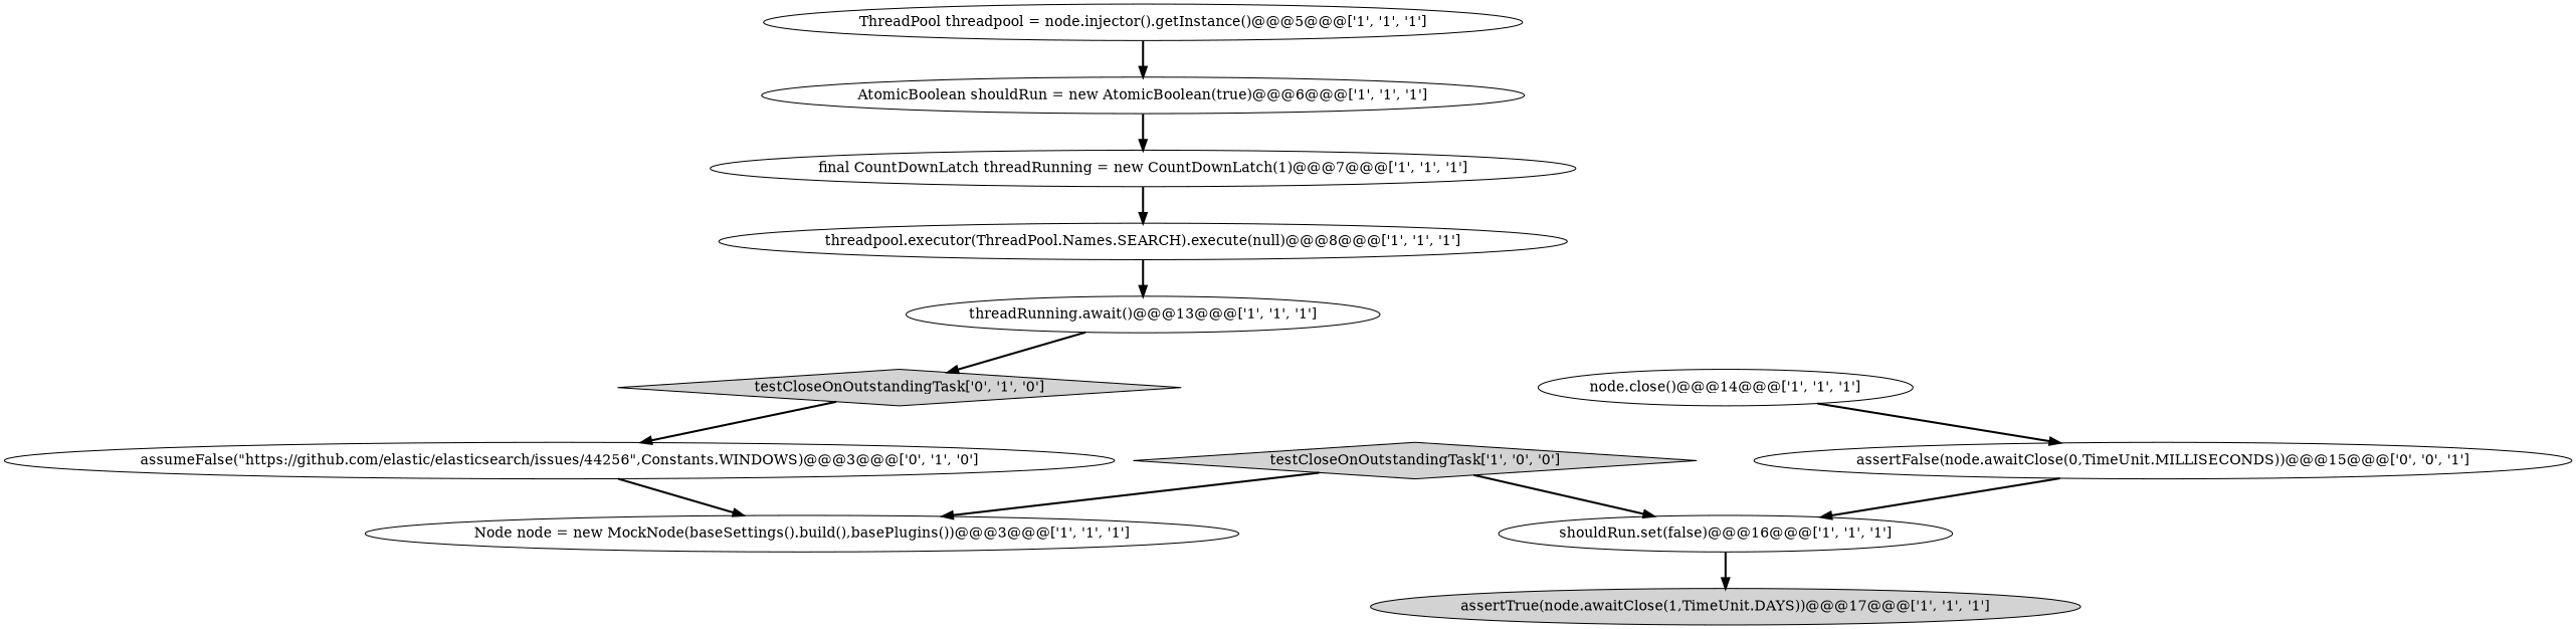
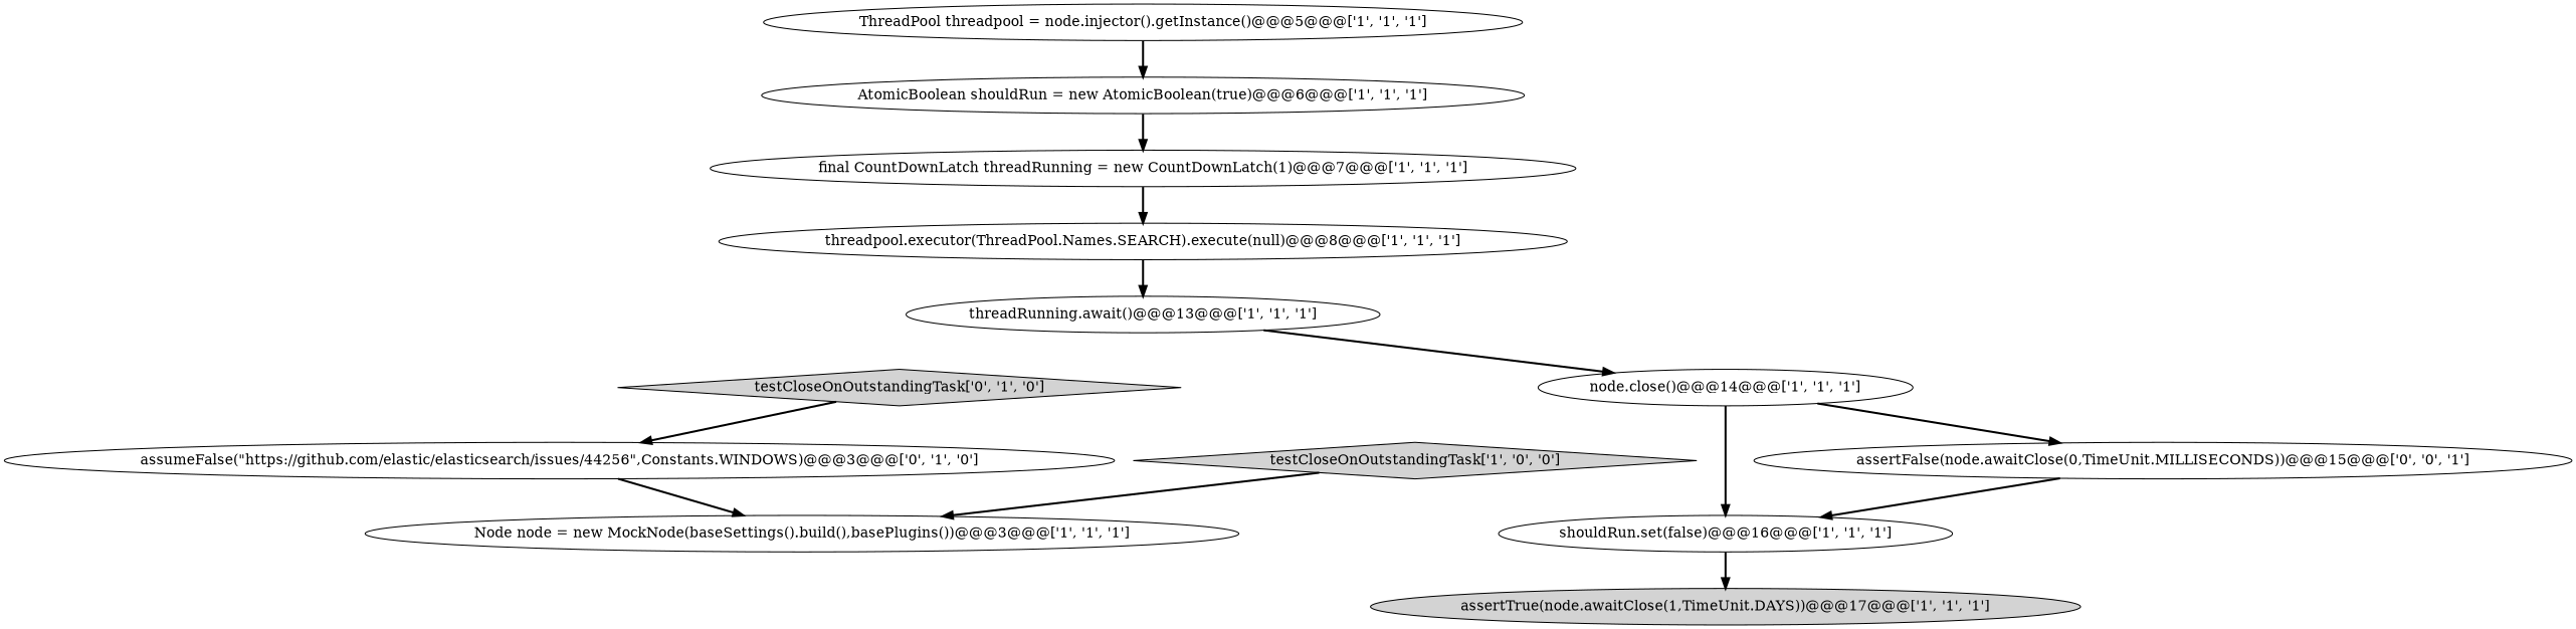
  digraph {
    node [fillcolor=white shape=ellipse style=filled]
    edge [style=bold]
    n1 [fillcolor=lightgray label="testCloseOnOutstandingTask['0', '1', '0']" shape=diamond]
    n2 [label="assumeFalse(\"https://github.com/elastic/elasticsearch/issues/44256\",Constants.WINDOWS)@@@3@@@['0', '1', '0']"]
    n3 [label="Node node = new MockNode(baseSettings().build(),basePlugins())@@@3@@@['1', '1', '1']"]
    n4 [label="final CountDownLatch threadRunning = new CountDownLatch(1)@@@7@@@['1', '1', '1']"]
    n5 [label="threadpool.executor(ThreadPool.Names.SEARCH).execute(null)@@@8@@@['1', '1', '1']"]
    n6 [label="threadRunning.await()@@@13@@@['1', '1', '1']"]
    n7 [label="ThreadPool threadpool = node.injector().getInstance()@@@5@@@['1', '1', '1']"]
    n8 [label="AtomicBoolean shouldRun = new AtomicBoolean(true)@@@6@@@['1', '1', '1']"]
    n9 [label="shouldRun.set(false)@@@16@@@['1', '1', '1']"]
    n10 [fillcolor=lightgray label="assertTrue(node.awaitClose(1,TimeUnit.DAYS))@@@17@@@['1', '1', '1']"]
    n11 [label="node.close()@@@14@@@['1', '1', '1']"]
    n12 [label="assertFalse(node.awaitClose(0,TimeUnit.MILLISECONDS))@@@15@@@['0', '0', '1']"]
    n13 [fillcolor=lightgray label="testCloseOnOutstandingTask['1', '0', '0']" shape=diamond]
    n1 -> n2
    n2 -> n3
    n4 -> n5
    n5 -> n6
-   n6 -> n1
+   n6 -> n11
    n7 -> n8
    n8 -> n4
    n9 -> n10
-   n13 -> n9
+   n11 -> n9
    n11 -> n12
    n12 -> n9
    n13 -> n3
  }
